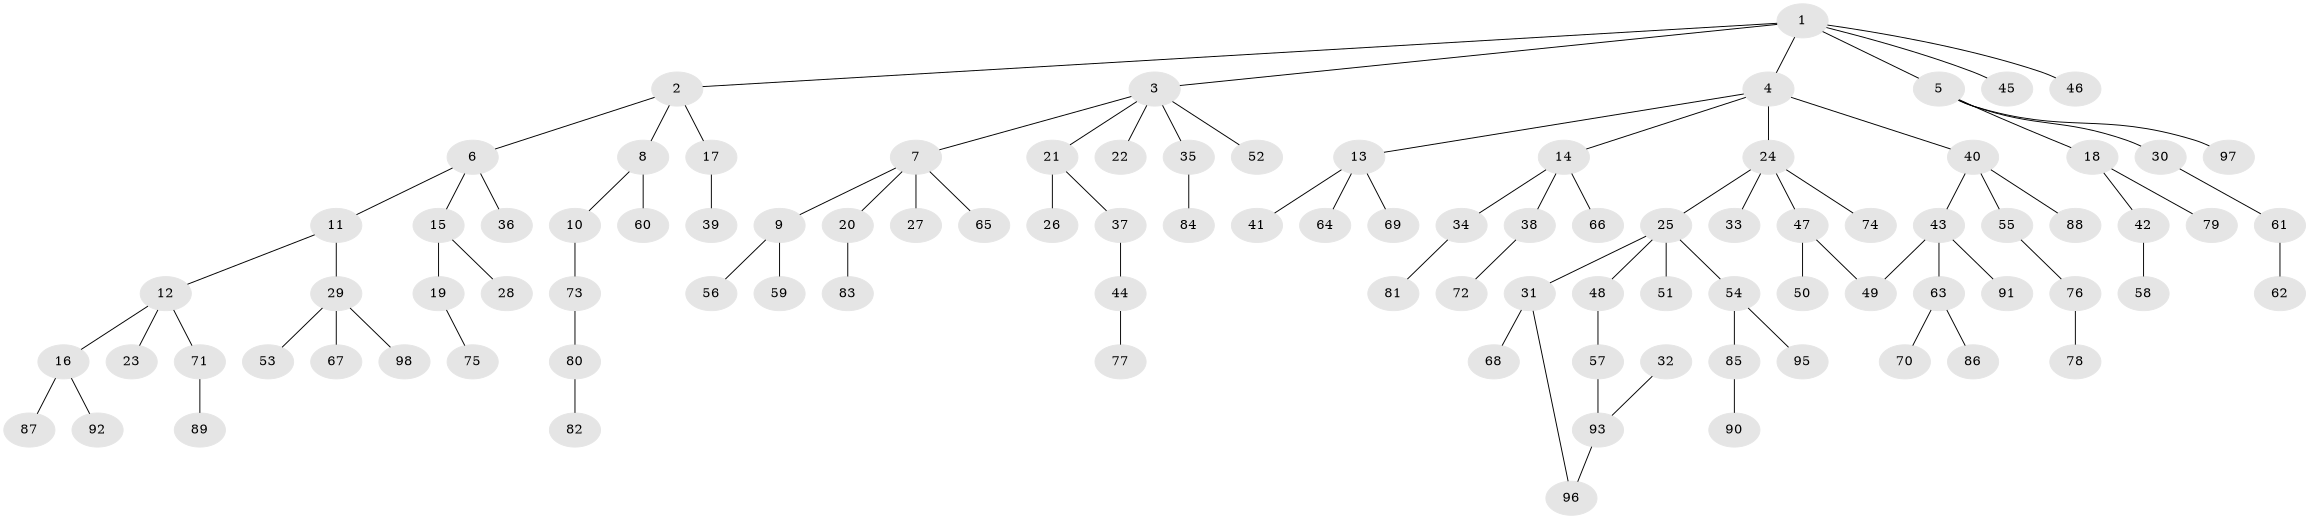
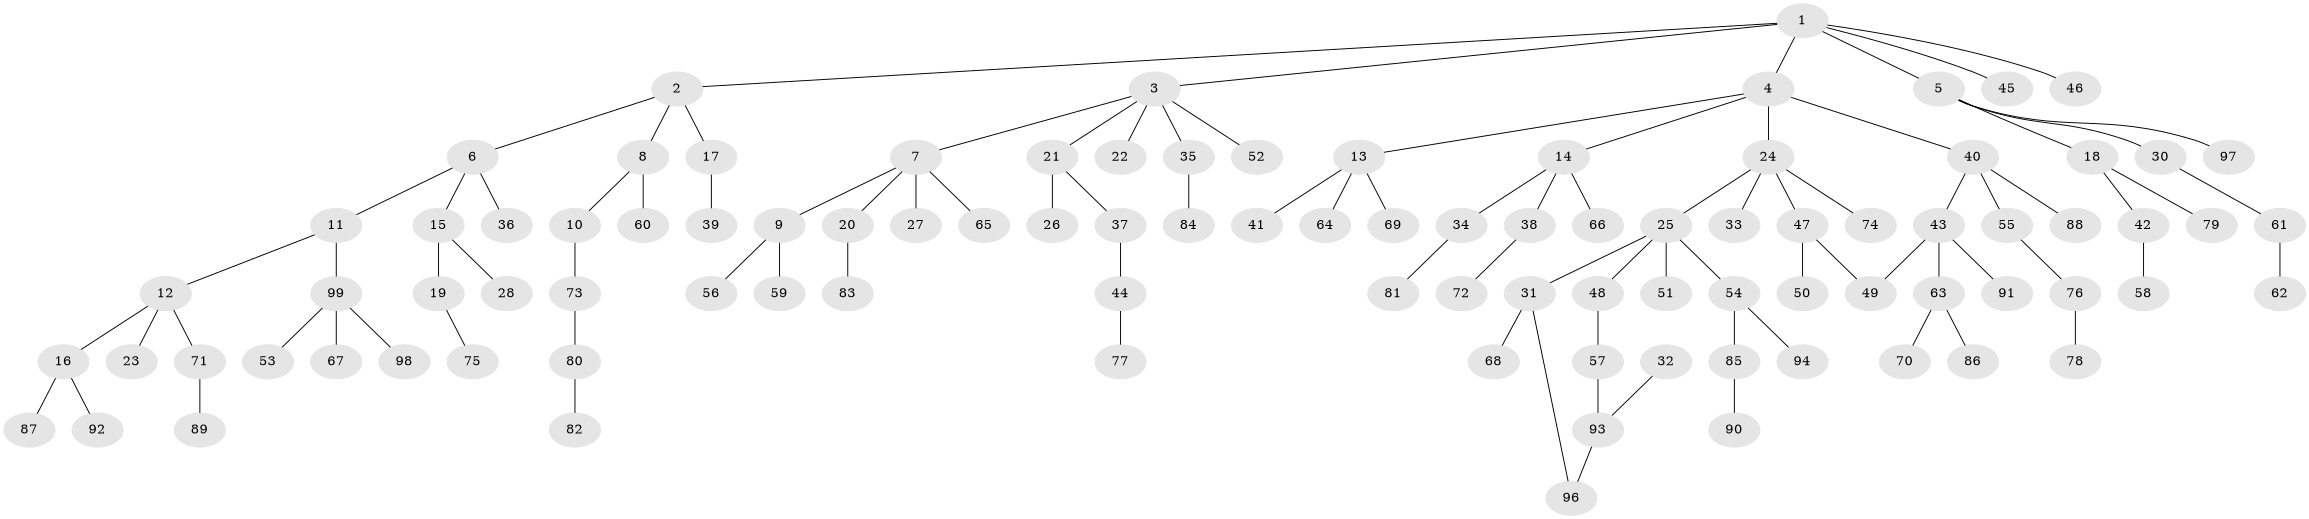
  graph {
    node [color=gray90 style=filled]
    1
    2
    3
    4
    5
    45
    46
    6
    8
    17
    7
    21
    22
    35
    52
    13
    14
    24
    40
    18
    30
    97
    11
    15
    36
    10
    60
    39
    9
    20
    27
    65
    26
    37
    84
    41
    64
    69
    34
    38
    66
    25
    33
    47
    74
    31
    48
    51
    54
    43
    55
    88
    42
    79
    61
    12
-   29
+   29 [label=99]
    19
    28
    56
    59
    83
    73
    80
    16
    23
    71
    53
    67
    n70 [label=98]
    87
    92
    89
    81
    72
    75
    58
    44
    49
    50
    68
    96
    57
    85
-   94 [label=95]
+   94
    32
    93
    62
    77
    63
    91
    76
    70
    86
    90
    78
    82
    1 -- 2
    1 -- 3
    1 -- 4
    1 -- 5
    1 -- 45
    1 -- 46
    2 -- 6
    2 -- 8
    2 -- 17
    3 -- 7
    3 -- 21
    3 -- 22
    3 -- 35
    3 -- 52
    4 -- 13
    4 -- 14
    4 -- 24
    4 -- 40
    5 -- 18
    5 -- 30
    5 -- 97
    6 -- 11
    6 -- 15
    6 -- 36
    8 -- 10
    8 -- 60
    17 -- 39
    7 -- 9
    7 -- 20
    7 -- 27
    7 -- 65
    21 -- 26
    21 -- 37
    35 -- 84
    13 -- 41
    13 -- 64
    13 -- 69
    14 -- 34
    14 -- 38
    14 -- 66
    24 -- 25
    24 -- 33
    24 -- 47
    24 -- 74
    40 -- 43
    40 -- 55
    40 -- 88
    18 -- 42
    18 -- 79
    30 -- 61
    11 -- 12
    11 -- 29
    15 -- 19
    15 -- 28
    10 -- 73
    9 -- 56
    9 -- 59
    20 -- 83
    37 -- 44
    34 -- 81
    38 -- 72
    25 -- 31
    25 -- 48
    25 -- 51
    25 -- 54
    47 -- 49
    47 -- 50
    31 -- 68
    31 -- 96
    48 -- 57
    54 -- 85
    54 -- 94
    43 -- 49
    43 -- 63
    43 -- 91
    55 -- 76
    42 -- 58
    61 -- 62
    12 -- 16
    12 -- 23
    12 -- 71
    29 -- 53
    29 -- 67
    29 -- n70
    19 -- 75
    73 -- 80
    80 -- 82
    16 -- 87
    16 -- 92
    71 -- 89
    44 -- 77
    57 -- 93
    85 -- 90
    32 -- 93
    93 -- 96
    63 -- 70
    63 -- 86
    76 -- 78
  }
